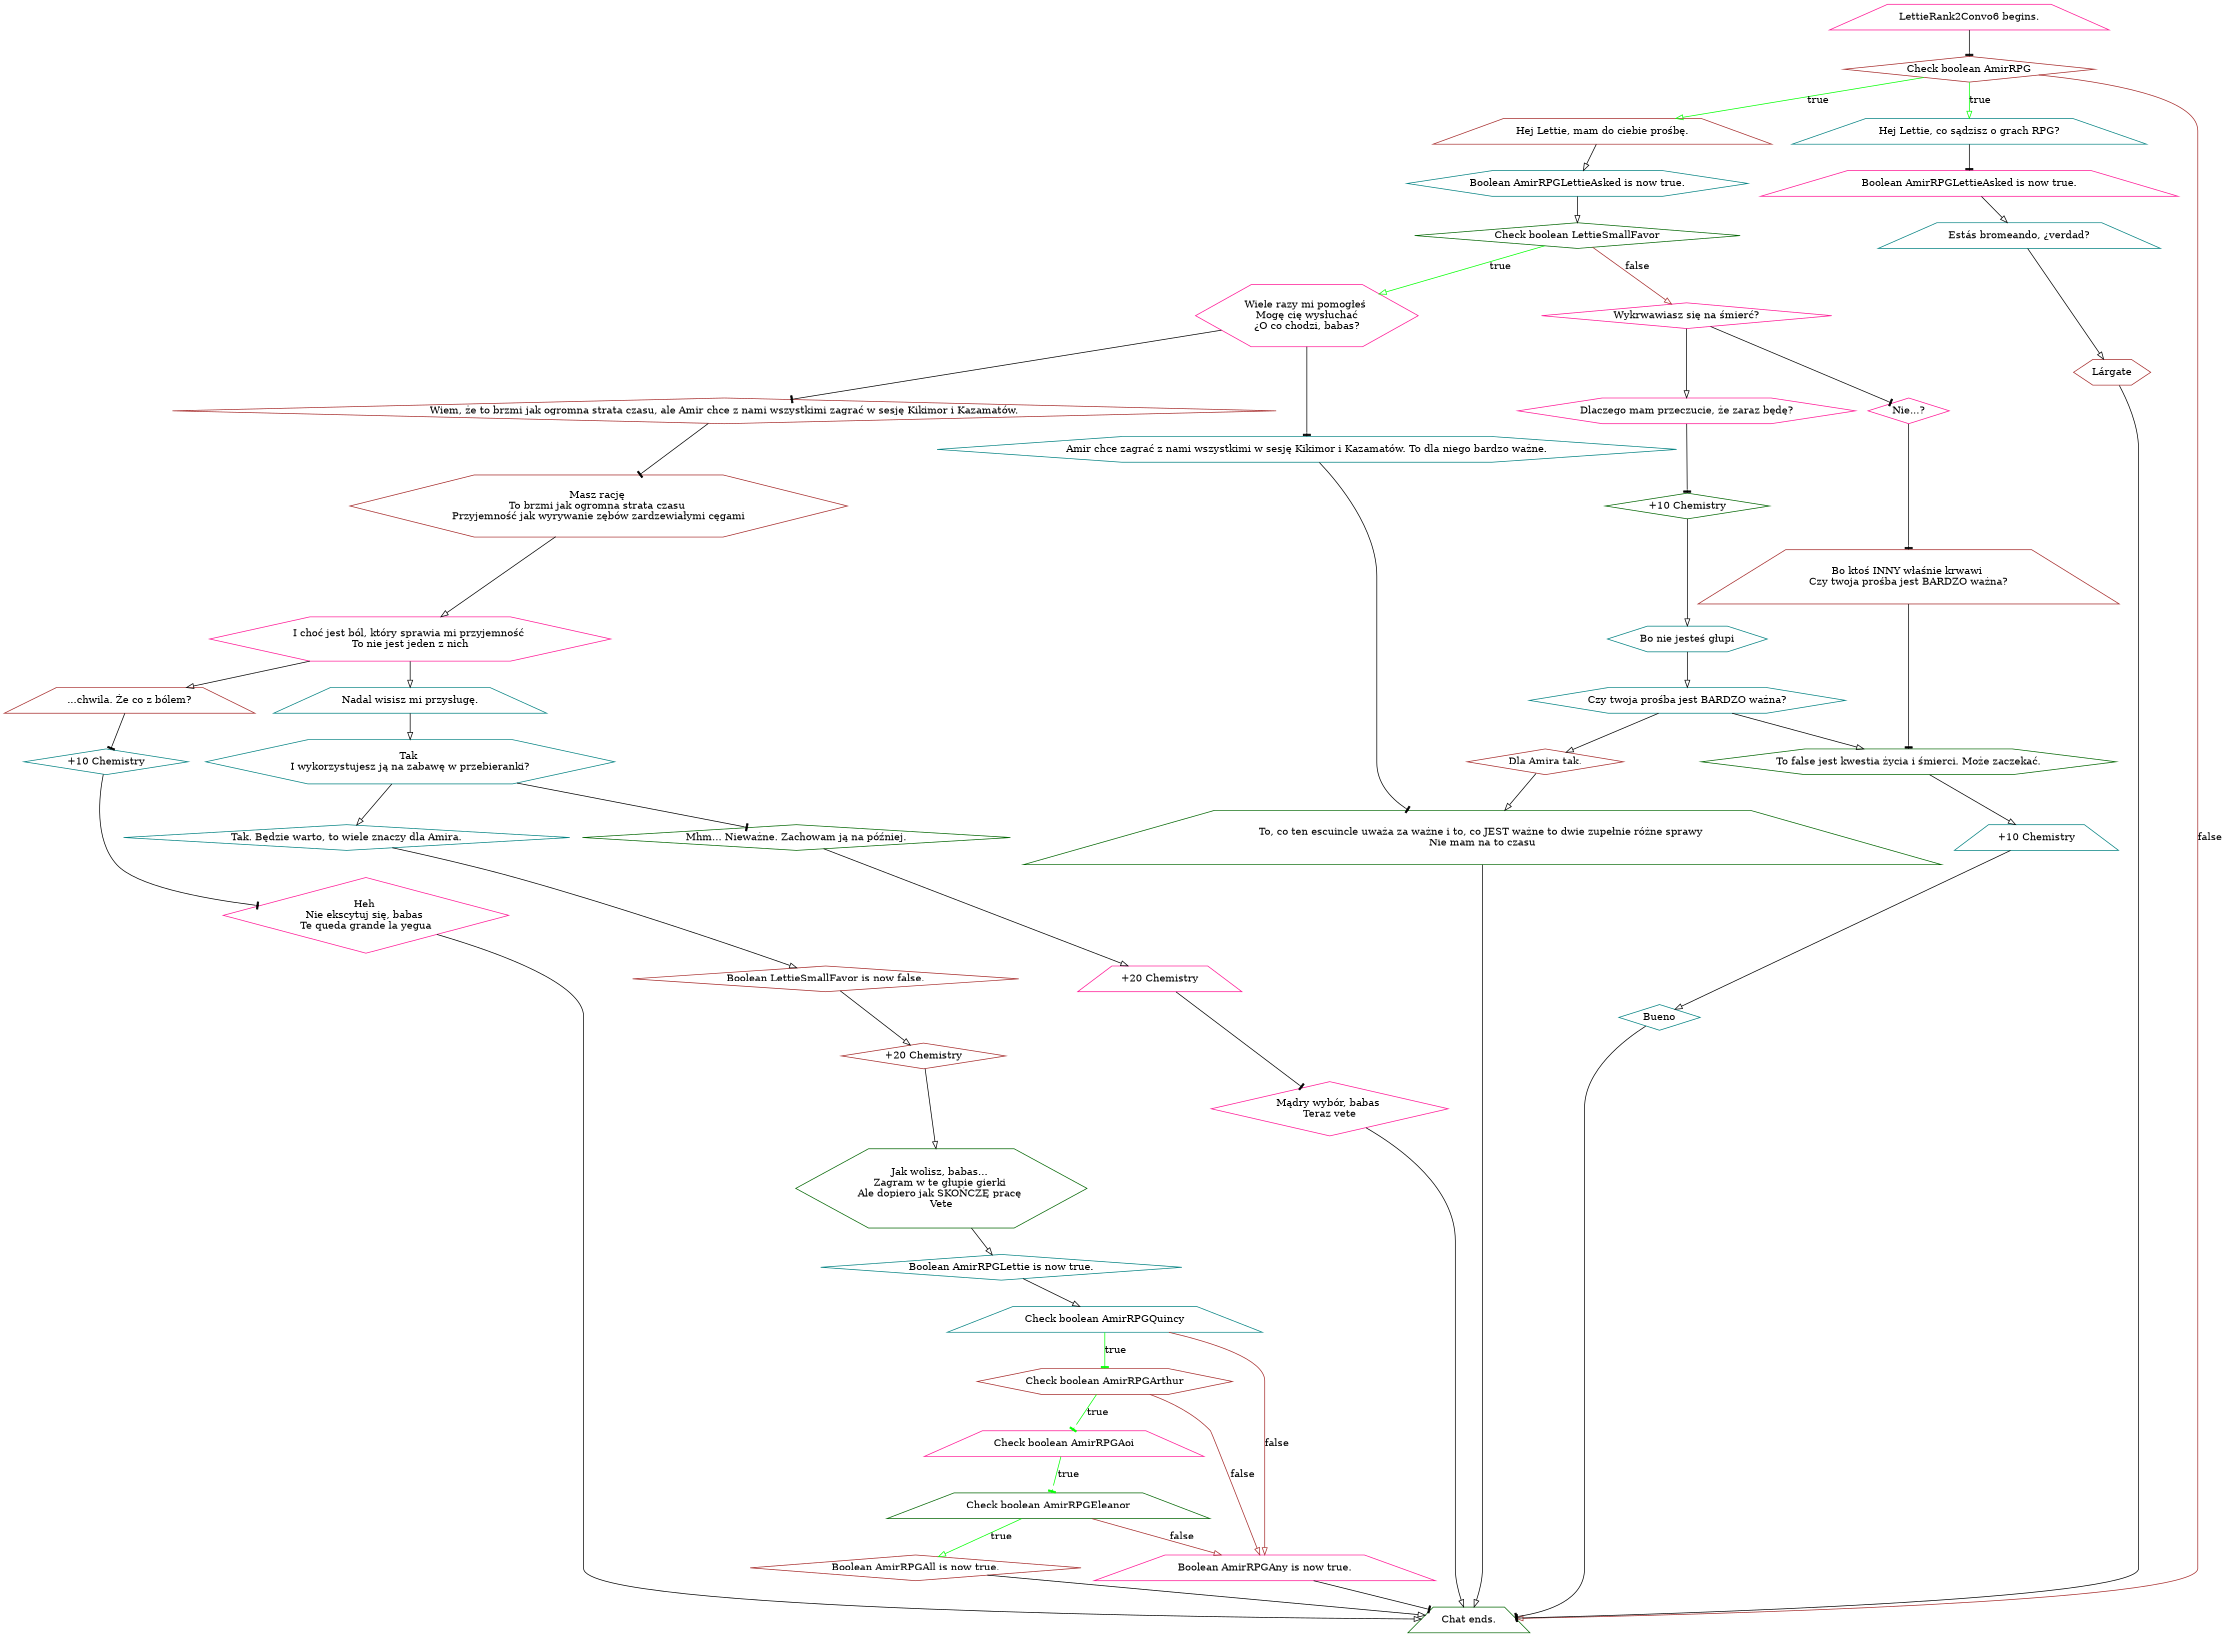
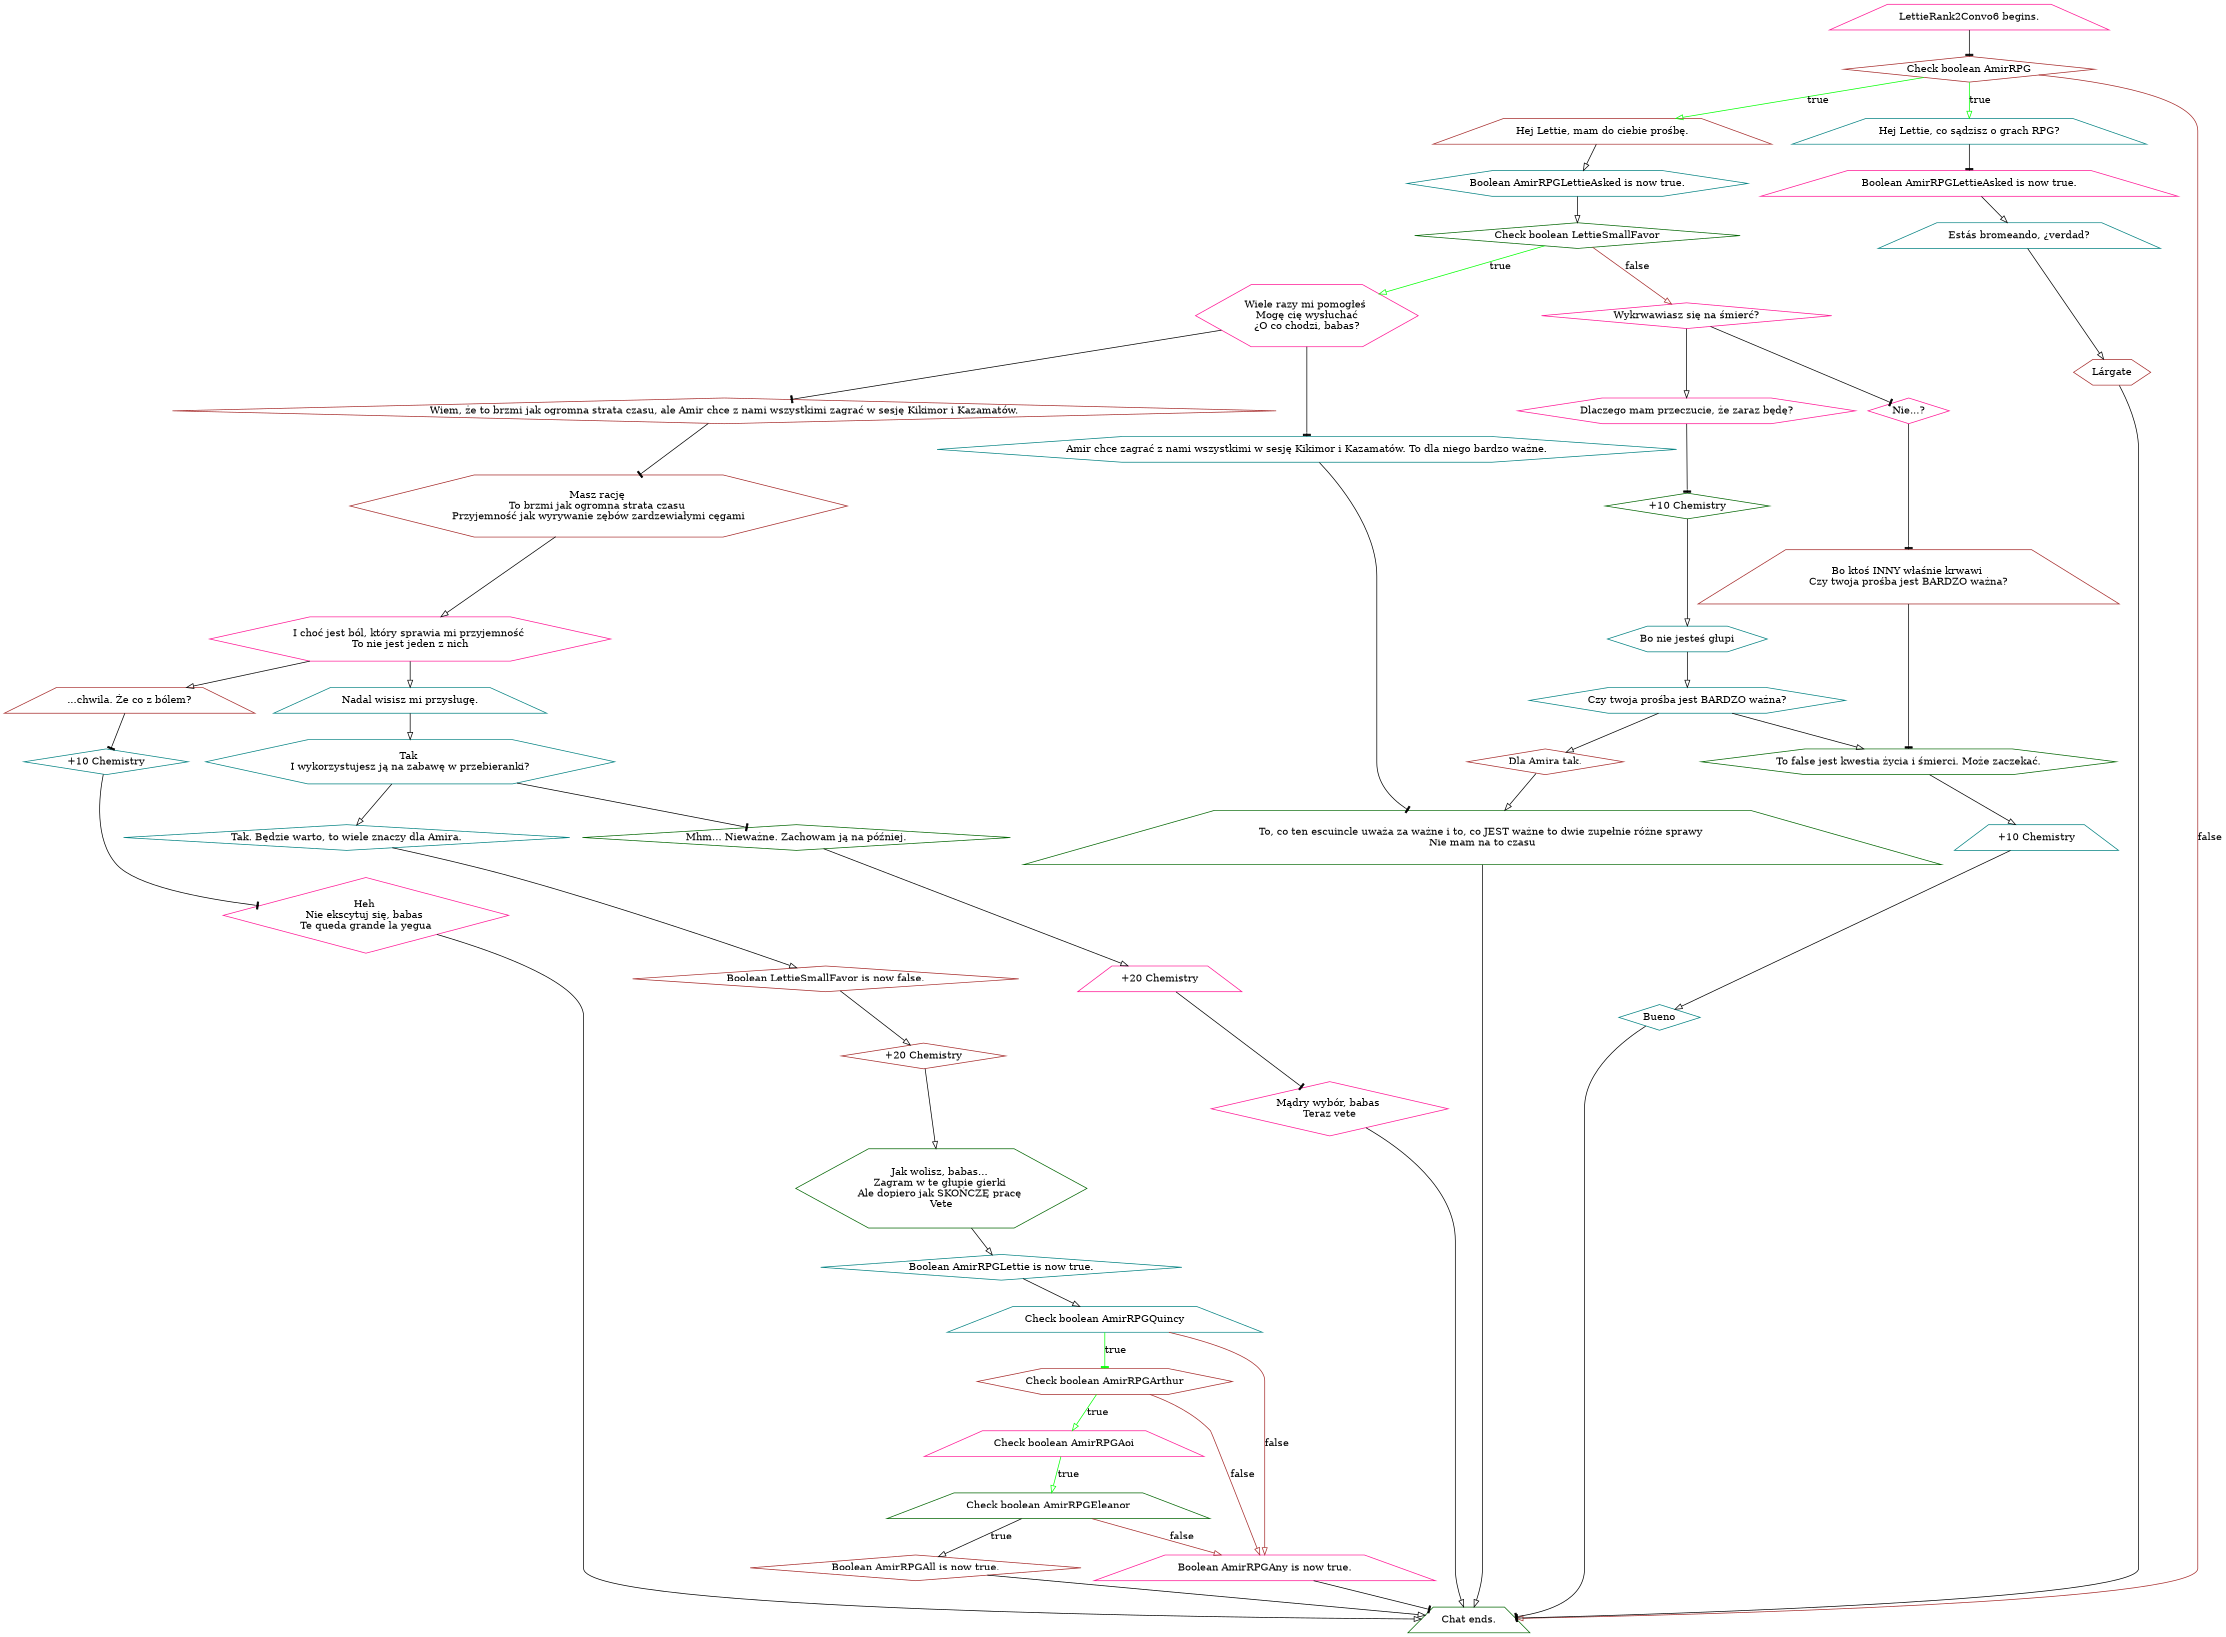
  digraph {
    node [color=teal shape=diamond]
    edge [arrowhead=onormal]
    "LettieRank2Convo6 begins." [color=deeppink shape=trapezium]
    n2 [color=brown label="Check boolean AmirRPG"]
    n3 [color=brown label="Hej Lettie, mam do ciebie prośbę." shape=trapezium]
    n4 [label="Hej Lettie, co sądzisz o grach RPG?" shape=trapezium]
    "Chat ends." [color=darkgreen shape=trapezium]
    n6 [label="Boolean AmirRPGLettieAsked is now true." shape=hexagon]
    n7 [color=deeppink label="Boolean AmirRPGLettieAsked is now true." shape=trapezium]
    n8 [color=darkgreen label="Check boolean LettieSmallFavor"]
    n9 [label="Estás bromeando, ¿verdad?" shape=trapezium]
    n10 [color=deeppink label="Wiele razy mi pomogłeś \nMogę cię wysłuchać\n¿O co chodzi, babas?" shape=hexagon]
    n11 [color=deeppink label="Wykrwawiasz się na śmierć?"]
    n12 [color=brown label="Lárgate" shape=hexagon]
    n13 [color=brown label="Wiem, że to brzmi jak ogromna strata czasu, ale Amir chce z nami wszystkimi zagrać w sesję Kikimor i Kazamatów."]
    n14 [label="Amir chce zagrać z nami wszystkimi w sesję Kikimor i Kazamatów. To dla niego bardzo ważne." shape=hexagon]
    n15 [color=deeppink label="Dlaczego mam przeczucie, że zaraz będę?" shape=hexagon]
    n16 [color=deeppink label="Nie...?"]
    n17 [color=brown label="Masz rację \nTo brzmi jak ogromna strata czasu \nPrzyjemność jak wyrywanie zębów zardzewiałymi cęgami" shape=hexagon]
    n18 [color=darkgreen label="To, co ten escuincle uważa za ważne i to, co JEST ważne to dwie zupełnie różne sprawy \nNie mam na to czasu" shape=trapezium]
    n19 [color=darkgreen label="+10 Chemistry"]
    n20 [color=brown label="Bo ktoś INNY właśnie krwawi \nCzy twoja prośba jest BARDZO ważna?" shape=trapezium]
    n21 [color=deeppink label="I choć jest ból, który sprawia mi przyjemność \nTo nie jest jeden z nich" shape=hexagon]
    n22 [label="Bo nie jesteś głupi" shape=hexagon]
    n23 [color=darkgreen label="To false jest kwestia życia i śmierci. Może zaczekać." shape=hexagon]
    n24 [label="Nadal wisisz mi przysługę." shape=trapezium]
    n25 [color=brown label="...chwila. Że co z bólem?" shape=trapezium]
    n26 [label="Czy twoja prośba jest BARDZO ważna?" shape=hexagon]
    n27 [label="+10 Chemistry" shape=trapezium]
    n28 [label="Tak \nI wykorzystujesz ją na zabawę w przebieranki?" shape=hexagon]
    n29 [label="+10 Chemistry"]
    n30 [color=brown label="Dla Amira tak."]
    n31 [label=Bueno]
    n32 [label="Tak. Będzie warto, to wiele znaczy dla Amira."]
    n33 [color=darkgreen label="Mhm... Nieważne. Zachowam ją na później."]
    n34 [color=deeppink label="Heh \nNie ekscytuj się, babas \nTe queda grande la yegua"]
    n35 [color=brown label="Boolean LettieSmallFavor is now false."]
    n36 [color=deeppink label="+20 Chemistry" shape=trapezium]
    n37 [color=brown label="+20 Chemistry"]
    n38 [color=deeppink label="Mądry wybór, babas \nTeraz vete"]
    n39 [color=darkgreen label="Jak wolisz, babas... \nZagram w te głupie gierki \nAle dopiero jak SKOŃCZĘ pracę \nVete" shape=hexagon]
    n40 [label="Boolean AmirRPGLettie is now true."]
    n41 [label="Check boolean AmirRPGQuincy" shape=trapezium]
    n42 [color=brown label="Check boolean AmirRPGArthur" shape=hexagon]
    n43 [color=deeppink label="Boolean AmirRPGAny is now true." shape=trapezium]
    n44 [color=deeppink label="Check boolean AmirRPGAoi" shape=trapezium]
    n45 [color=darkgreen label="Check boolean AmirRPGEleanor" shape=trapezium]
    n46 [color=brown label="Boolean AmirRPGAll is now true."]
    "LettieRank2Convo6 begins." -> n2 [arrowhead=tee]
    n2 -> n3 [color=green label=true]
    n2 -> n4 [color=green label=true]
    n2 -> "Chat ends." [color=brown label=false]
    n3 -> n6
    n4 -> n7 [arrowhead=tee]
    n6 -> n8
    n7 -> n9
    n8 -> n10 [color=green label=true]
    n8 -> n11 [color=brown label=false]
    n9 -> n12
    n10 -> n13 [arrowhead=tee]
    n10 -> n14 [arrowhead=tee]
    n11 -> n15
    n11 -> n16 [arrowhead=tee]
    n12 -> "Chat ends." [arrowhead=tee]
    n13 -> n17 [arrowhead=tee]
    n14 -> n18 [arrowhead=tee]
    n15 -> n19 [arrowhead=tee]
    n16 -> n20 [arrowhead=tee]
    n17 -> n21
    n18 -> "Chat ends."
    n19 -> n22
    n20 -> n23 [arrowhead=tee]
    n21 -> n24
    n21 -> n25
    n22 -> n26
    n23 -> n27
    n24 -> n28
    n25 -> n29 [arrowhead=tee]
    n26 -> n23
    n26 -> n30
    n27 -> n31
    n28 -> n32
    n28 -> n33 [arrowhead=tee]
    n29 -> n34 [arrowhead=tee]
    n30 -> n18
    n31 -> "Chat ends." [arrowhead=tee]
    n32 -> n35
    n33 -> n36
    n34 -> "Chat ends."
    n35 -> n37
    n36 -> n38 [arrowhead=tee]
    n37 -> n39
    n38 -> "Chat ends."
    n39 -> n40
    n40 -> n41
    n41 -> n42 [arrowhead=tee color=green label=true]
    n41 -> n43 [color=brown label=false]
    n42 -> n43 [color=brown label=false]
-   n42 -> n44 [arrowhead=tee color=green label=true]
+   n42 -> n44 [color=green label=true]
    n43 -> "Chat ends." [arrowhead=tee]
-   n44 -> n45 [arrowhead=tee color=green label=true]
+   n44 -> n45 [color=green label=true]
    n45 -> n43 [color=brown label=false]
-   n45 -> n46 [color=green label=true]
+   n45 -> n46 [color=black label=true]
    n46 -> "Chat ends."
  }
